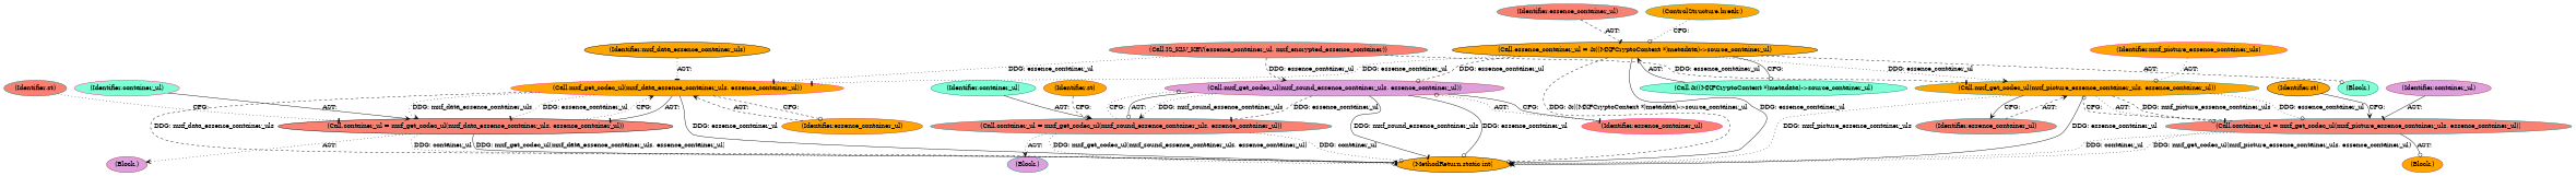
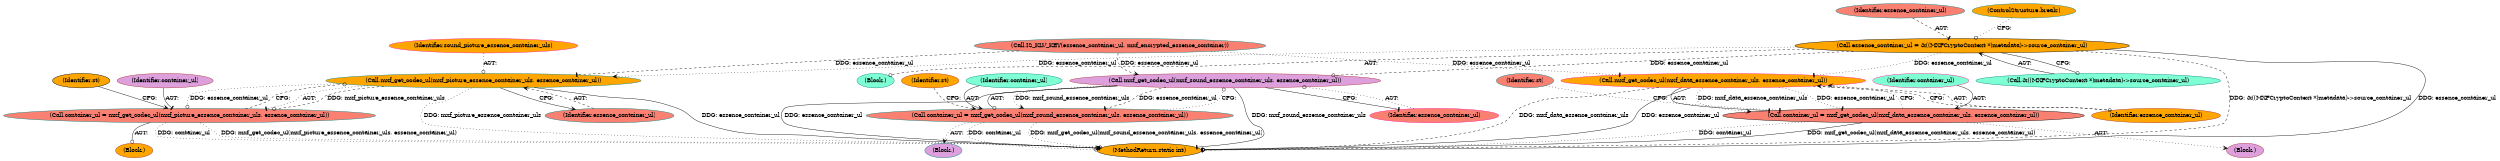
  digraph {
    node [color=teal fillcolor=orange style=filled]
    edge [arrowhead=odot style=dotted]
    n1 [color=black label="(Call,essence_container_ul = &((MXFCryptoContext *)metadata)->source_container_ul)"]
    n2 [label="(Call,mxf_get_codec_ul(mxf_picture_essence_container_uls, essence_container_ul))"]
    n3 [color=brown fillcolor=plum label="(Call,mxf_get_codec_ul(mxf_sound_essence_container_uls, essence_container_ul))"]
    n4 [color=deeppink label="(Call,mxf_get_codec_ul(mxf_data_essence_container_uls, essence_container_ul))"]
    n5 [fillcolor=aquamarine label="(Block,)"]
    n6 [color=black label="(MethodReturn,static int)"]
    n7 [fillcolor=aquamarine label="(Call,&((MXFCryptoContext *)metadata)->source_container_ul)"]
    n8 [fillcolor=salmon label="(Call,container_ul = mxf_get_codec_ul(mxf_picture_essence_container_uls, essence_container_ul))"]
    n9 [fillcolor=salmon label="(Identifier,essence_container_ul)"]
    n10 [fillcolor=salmon label="(Call,container_ul = mxf_get_codec_ul(mxf_sound_essence_container_uls, essence_container_ul))"]
    n11 [color=deeppink fillcolor=salmon label="(Identifier,essence_container_ul)"]
    n12 [color=black fillcolor=salmon label="(Call,container_ul = mxf_get_codec_ul(mxf_data_essence_container_uls, essence_container_ul))"]
    n13 [color=brown label="(Identifier,essence_container_ul)"]
    n14 [color=brown label="(Block,)"]
    n15 [fillcolor=plum label="(Block,)"]
    n16 [color=brown fillcolor=plum label="(Block,)"]
-   n17 [color=deeppink label="(Identifier,mxf_picture_essence_container_uls)"]
+   n17 [color=deeppink label="(Identifier,sound_picture_essence_container_uls)"]
    n18 [fillcolor=salmon label="(Identifier,essence_container_ul)"]
    n19 [color=brown label="(Identifier,st)"]
    n20 [color=black label="(Identifier,st)"]
    n21 [label="(ControlStructure,break;)"]
    n22 [fillcolor=salmon label="(Call,IS_KLV_KEY(essence_container_ul, mxf_encrypted_essence_container))"]
    n23 [fillcolor=salmon label="(Identifier,st)"]
-   n24 [color=black label="(Identifier,mxf_data_essence_container_uls)"]
    n25 [fillcolor=aquamarine label="(Identifier,container_ul)"]
    n26 [color=deeppink fillcolor=aquamarine label="(Identifier,container_ul)"]
    n27 [color=brown fillcolor=plum label="(Identifier,container_ul)"]
    n1 -> n2 [arrowhead=vee label="DDG: essence_container_ul"]
    n1 -> n3 [label="DDG: essence_container_ul" style=dashed]
    n1 -> n4 [arrowhead=tee label="DDG: essence_container_ul"]
    n1 -> n5 [label="AST: " style=dashed]
    n1 -> n6 [label="DDG: essence_container_ul" style=solid]
    n1 -> n6 [label="DDG: &((MXFCryptoContext *)metadata)->source_container_ul" style=dashed]
    n1 -> n7 [label="CFG: " style=solid]
    n2 -> n6 [arrowhead=tee label="DDG: mxf_picture_essence_container_uls"]
    n2 -> n6 [arrowhead=vee label="DDG: essence_container_ul" style=solid]
    n2 -> n8 [arrowhead=tee label="AST: "]
    n2 -> n8 [label="DDG: mxf_picture_essence_container_uls" style=dashed]
    n2 -> n8 [label="DDG: essence_container_ul"]
    n2 -> n9 [arrowhead=vee label="CFG: " style=solid]
    n3 -> n6 [arrowhead=tee label="DDG: mxf_sound_essence_container_uls" style=solid]
    n3 -> n6 [label="DDG: essence_container_ul" style=solid]
    n3 -> n10 [label="AST: " style=solid]
    n3 -> n10 [arrowhead=vee label="DDG: mxf_sound_essence_container_uls"]
    n3 -> n10 [arrowhead=tee label="DDG: essence_container_ul" style=dashed]
    n3 -> n11 [arrowhead=tee label="CFG: " style=solid]
    n4 -> n6 [arrowhead=tee label="DDG: mxf_data_essence_container_uls" style=dashed]
    n4 -> n6 [label="DDG: essence_container_ul" style=solid]
    n4 -> n12 [arrowhead=tee label="AST: " style=solid]
    n4 -> n12 [arrowhead=vee label="DDG: mxf_data_essence_container_uls"]
    n4 -> n12 [arrowhead=tee label="DDG: essence_container_ul"]
    n4 -> n13 [label="CFG: " style=dashed]
    n7 -> n1 [arrowhead=vee label="AST: " style=solid]
    n8 -> n2 [label="CFG: " style=dashed]
    n8 -> n6 [arrowhead=vee label="DDG: mxf_get_codec_ul(mxf_picture_essence_container_uls, essence_container_ul)"]
    n8 -> n6 [label="DDG: container_ul"]
    n8 -> n14 [label="AST: " style=solid]
    n9 -> n2 [arrowhead=vee label="AST: " style=dashed]
    n10 -> n3 [label="CFG: "]
    n10 -> n6 [label="DDG: container_ul"]
    n10 -> n6 [label="DDG: mxf_get_codec_ul(mxf_sound_essence_container_uls, essence_container_ul)"]
    n10 -> n15 [arrowhead=vee label="AST: "]
    n11 -> n3 [label="AST: "]
    n12 -> n4 [arrowhead=vee label="CFG: "]
    n12 -> n6 [label="DDG: mxf_get_codec_ul(mxf_data_essence_container_uls, essence_container_ul)" style=solid]
    n12 -> n6 [arrowhead=tee label="DDG: container_ul"]
    n12 -> n16 [arrowhead=vee label="AST: "]
    n13 -> n4 [arrowhead=vee label="AST: " style=dashed]
    n17 -> n2 [label="AST: "]
    n18 -> n1 [arrowhead=tee label="AST: " style=dashed]
    n19 -> n10 [arrowhead=vee label="CFG: " style=dashed]
    n20 -> n8 [arrowhead=vee label="CFG: " style=solid]
    n21 -> n1 [label="CFG: "]
    n22 -> n2 [arrowhead=tee label="DDG: essence_container_ul" style=dashed]
    n22 -> n3 [arrowhead=vee label="DDG: essence_container_ul" style=dashed]
    n22 -> n4 [arrowhead=tee label="DDG: essence_container_ul"]
    n23 -> n12 [arrowhead=tee label="CFG: "]
-   n24 -> n4 [arrowhead=tee label="AST: "]
    n25 -> n10 [arrowhead=vee label="AST: " style=solid]
    n26 -> n12 [arrowhead=vee label="AST: " style=solid]
    n27 -> n8 [arrowhead=tee label="AST: " style=solid]
  }
